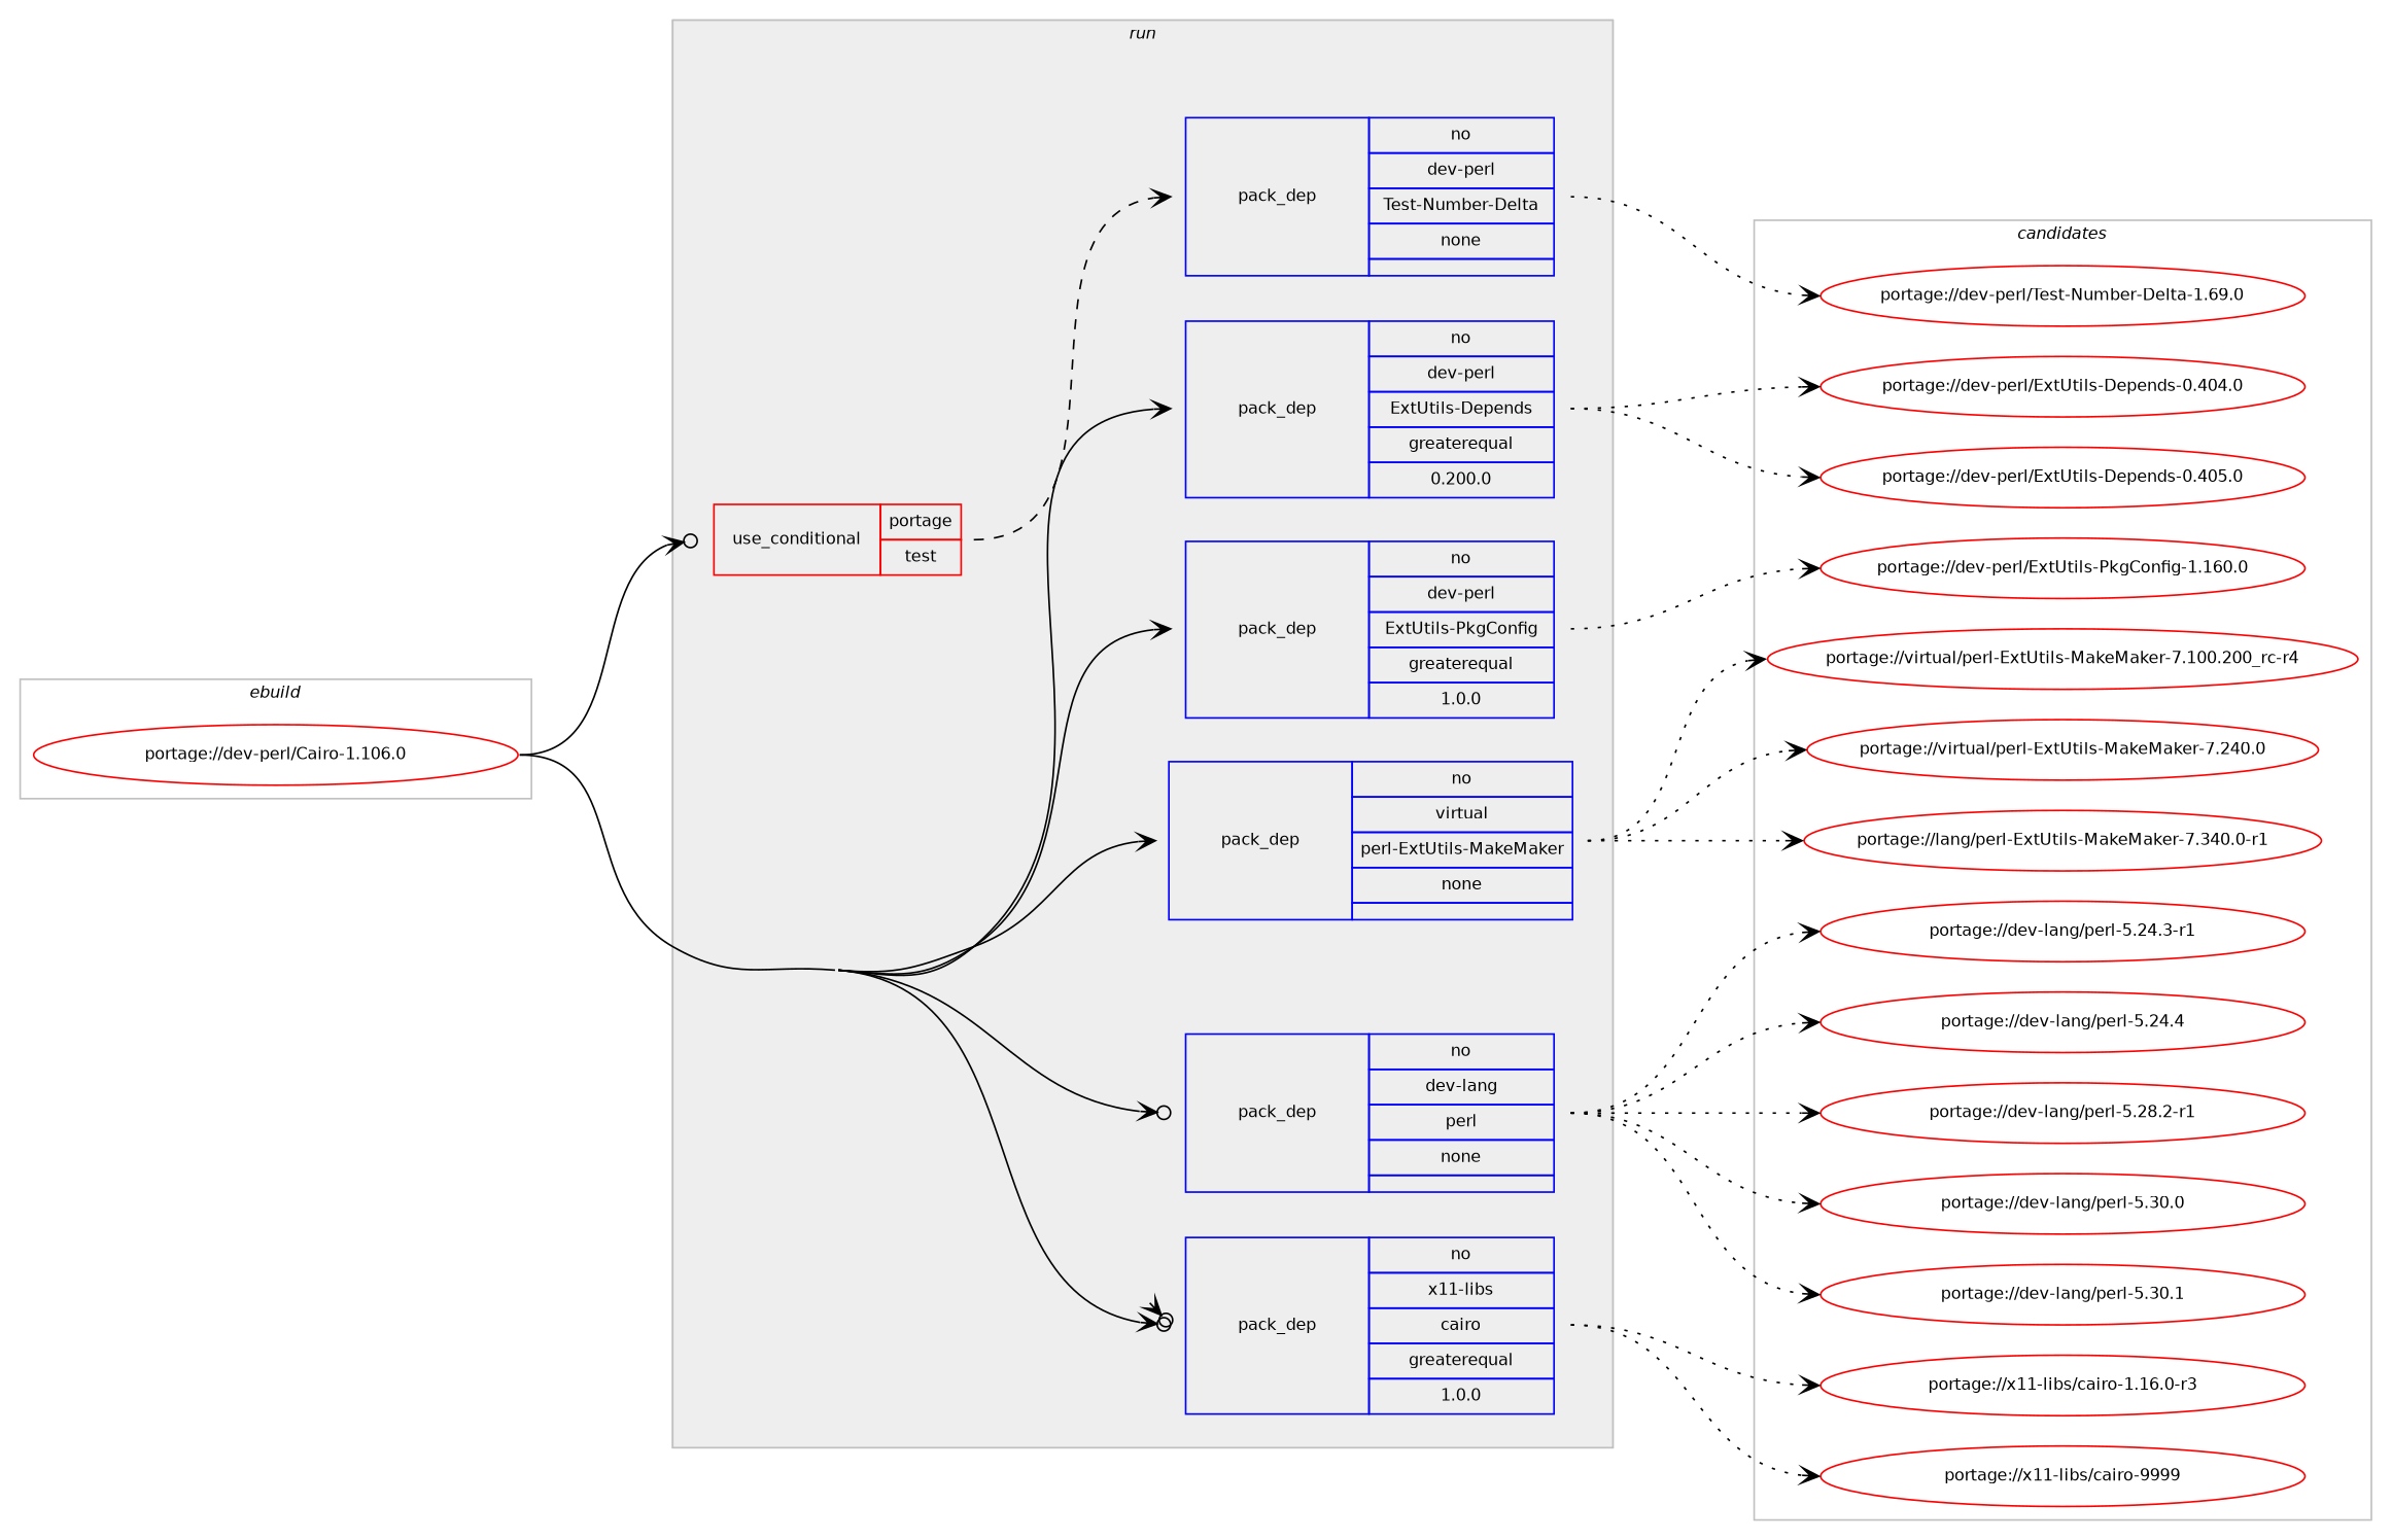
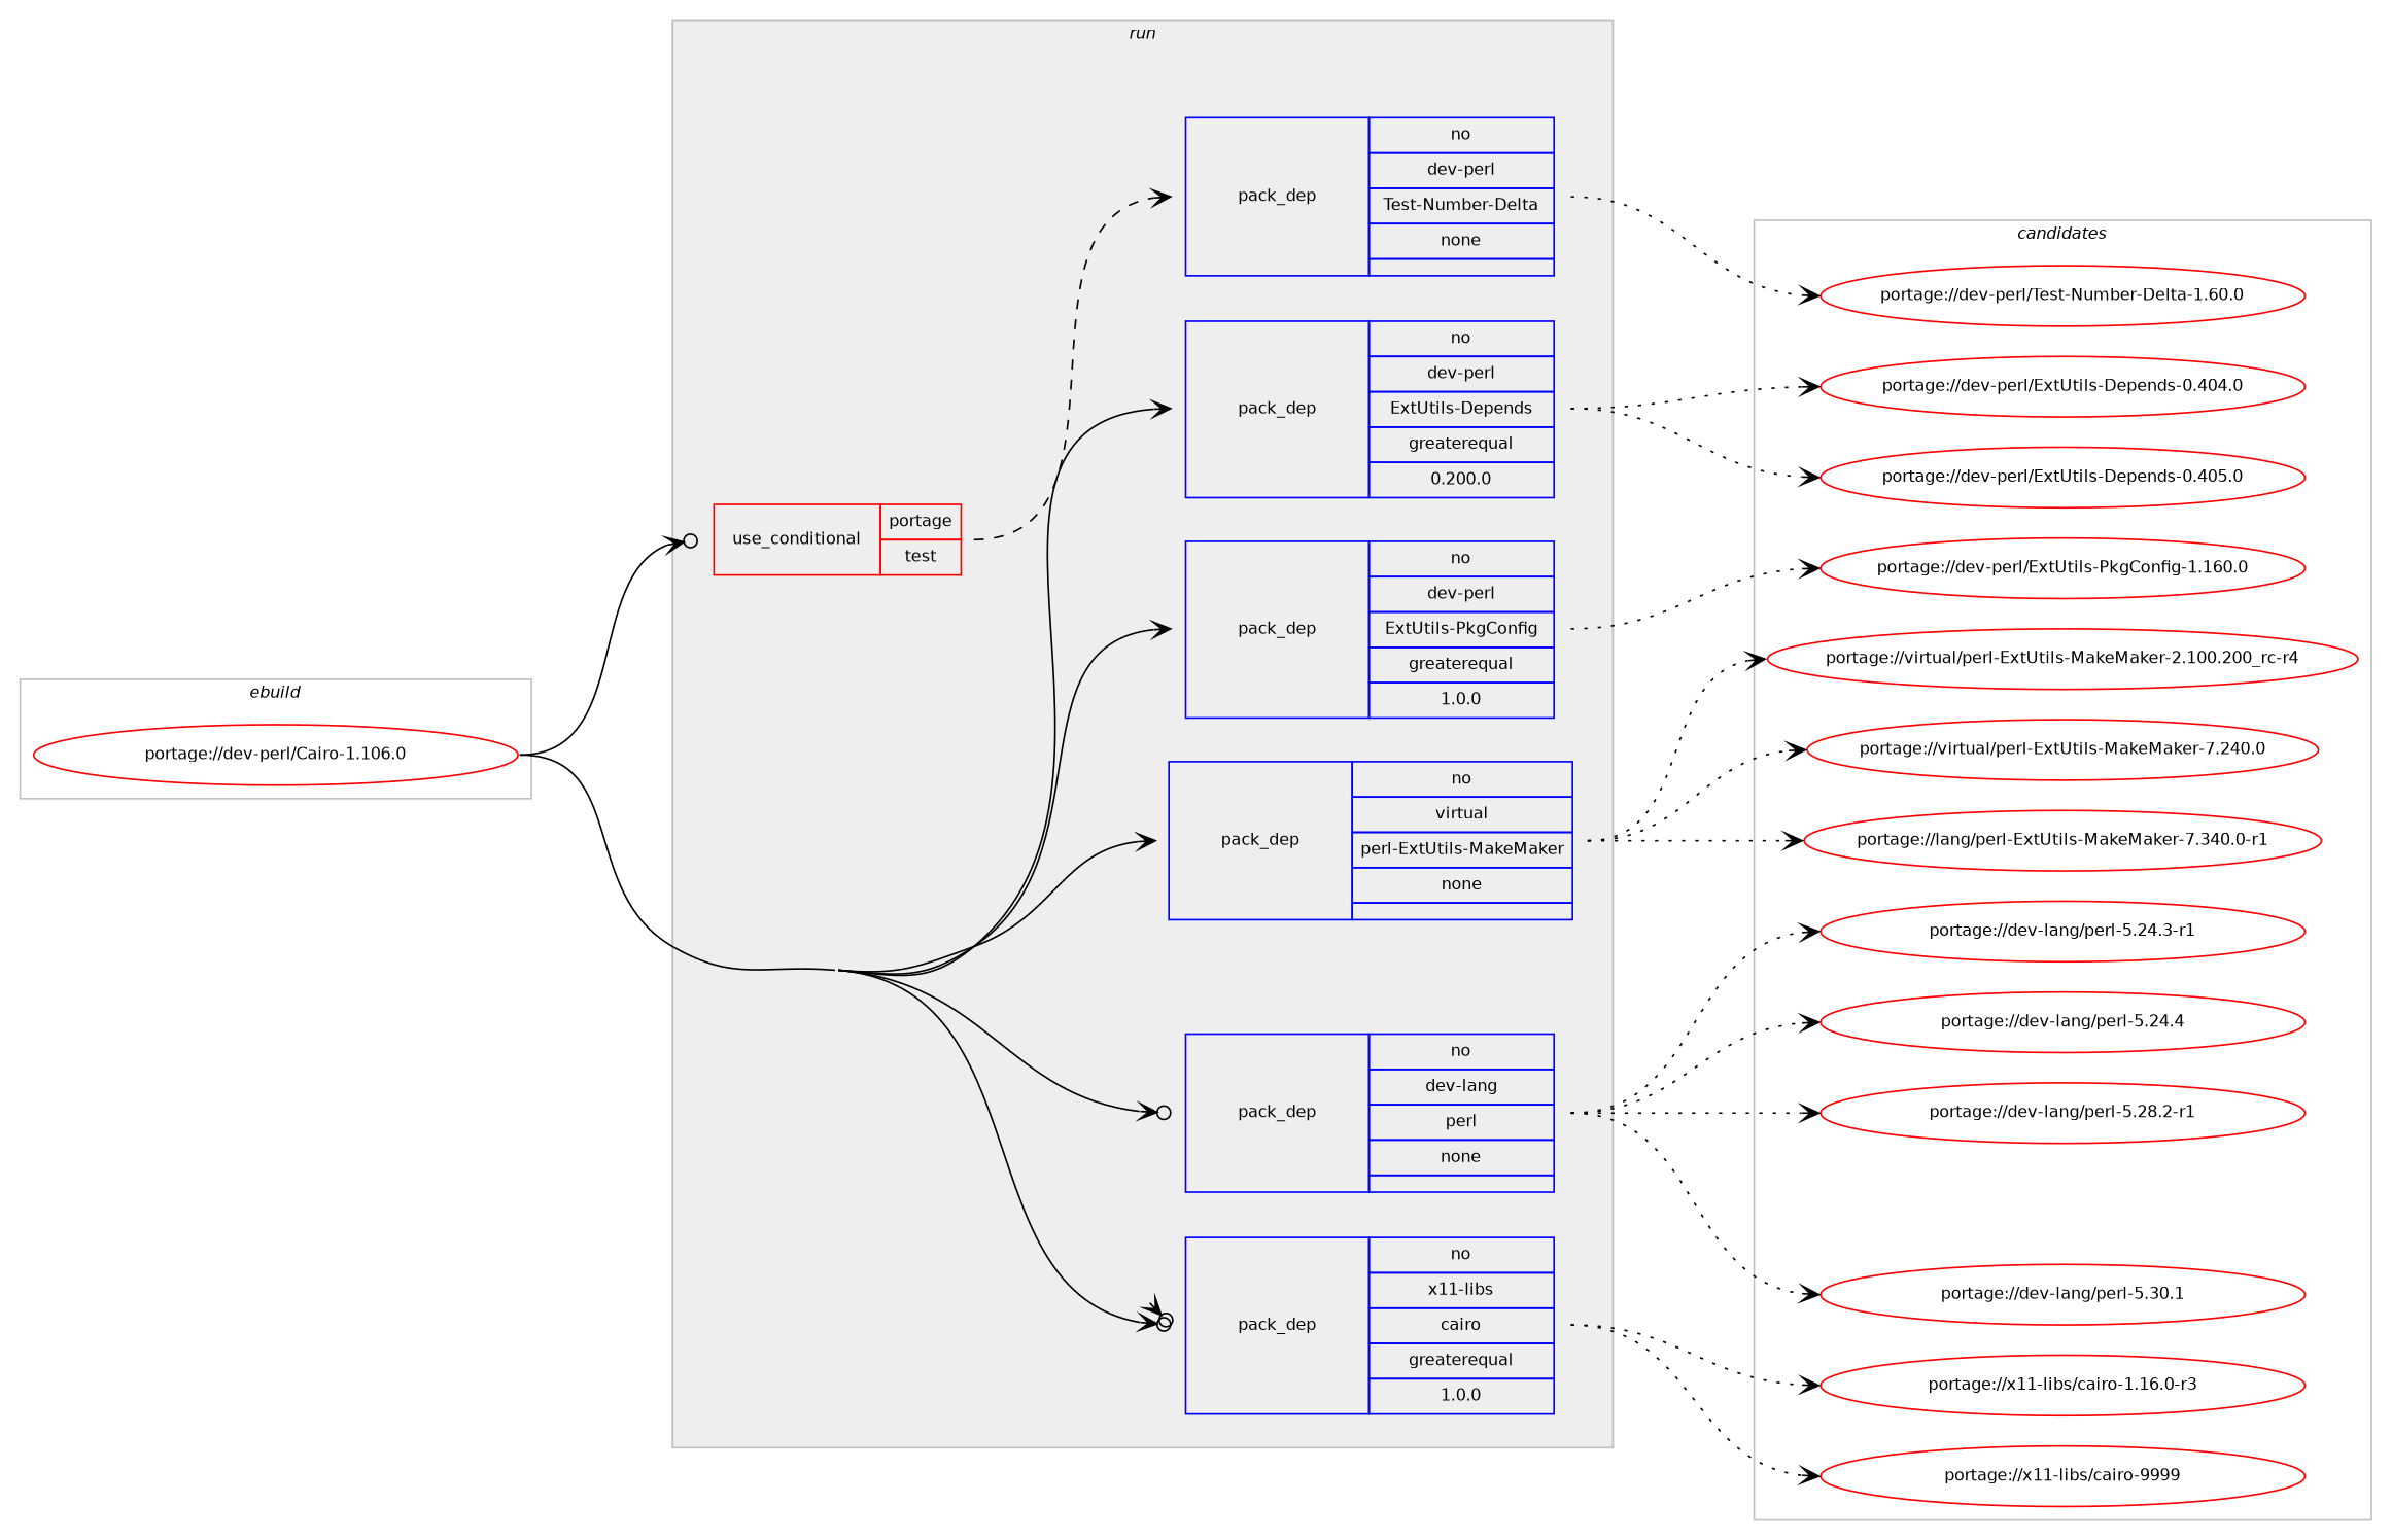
  digraph {
    compound=true
    concentrate=true
    fontname=Helvetica
    fontsize=10
    newrank=true
    rankdir=LR
    ranksep=1.5
    node [color=red fontname=Helvetica fontsize=10]
    edge [arrowhead=vee headport=w style=dotted tailport=e weight=100]
    n1 [label="portage://dev-perl/Cairo-1.106.0" width=4]
    n2 [color=blue label=<<TABLE BORDER="0" CELLBORDER="1" CELLSPACING="0" CELLPADDING="4" WIDTH="220"><TR><TD ROWSPAN="6" CELLPADDING="30">pack_dep</TD></TR><TR><TD WIDTH="110">no</TD></TR><TR><TD>dev-perl</TD></TR><TR><TD>Test-Number-Delta</TD></TR><TR><TD>none</TD></TR><TR><TD></TD></TR></TABLE>> shape=none]
    n3 [label=<<TABLE BORDER="0" CELLBORDER="1" CELLSPACING="0" CELLPADDING="4"><TR><TD ROWSPAN="3" CELLPADDING="10">use_conditional</TD></TR><TR><TD>portage</TD></TR><TR><TD>test</TD></TR></TABLE>> shape=none]
    n4 [color=blue label=<<TABLE BORDER="0" CELLBORDER="1" CELLSPACING="0" CELLPADDING="4" WIDTH="220"><TR><TD ROWSPAN="6" CELLPADDING="30">pack_dep</TD></TR><TR><TD WIDTH="110">no</TD></TR><TR><TD>dev-perl</TD></TR><TR><TD>ExtUtils-Depends</TD></TR><TR><TD>greaterequal</TD></TR><TR><TD>0.200.0</TD></TR></TABLE>> shape=none]
    n5 [color=blue label=<<TABLE BORDER="0" CELLBORDER="1" CELLSPACING="0" CELLPADDING="4" WIDTH="220"><TR><TD ROWSPAN="6" CELLPADDING="30">pack_dep</TD></TR><TR><TD WIDTH="110">no</TD></TR><TR><TD>dev-perl</TD></TR><TR><TD>ExtUtils-PkgConfig</TD></TR><TR><TD>greaterequal</TD></TR><TR><TD>1.0.0</TD></TR></TABLE>> shape=none]
    n6 [color=blue label=<<TABLE BORDER="0" CELLBORDER="1" CELLSPACING="0" CELLPADDING="4" WIDTH="220"><TR><TD ROWSPAN="6" CELLPADDING="30">pack_dep</TD></TR><TR><TD WIDTH="110">no</TD></TR><TR><TD>virtual</TD></TR><TR><TD>perl-ExtUtils-MakeMaker</TD></TR><TR><TD>none</TD></TR><TR><TD></TD></TR></TABLE>> shape=none]
    n7 [color=blue label=<<TABLE BORDER="0" CELLBORDER="1" CELLSPACING="0" CELLPADDING="4" WIDTH="220"><TR><TD ROWSPAN="6" CELLPADDING="30">pack_dep</TD></TR><TR><TD WIDTH="110">no</TD></TR><TR><TD>dev-lang</TD></TR><TR><TD>perl</TD></TR><TR><TD>none</TD></TR><TR><TD></TD></TR></TABLE>> shape=none]
    n8 [color=blue label=<<TABLE BORDER="0" CELLBORDER="1" CELLSPACING="0" CELLPADDING="4" WIDTH="220"><TR><TD ROWSPAN="6" CELLPADDING="30">pack_dep</TD></TR><TR><TD WIDTH="110">no</TD></TR><TR><TD>x11-libs</TD></TR><TR><TD>cairo</TD></TR><TR><TD>greaterequal</TD></TR><TR><TD>1.0.0</TD></TR></TABLE>> shape=none]
-   n9 [label="portage://dev-perl/Test-Number-Delta-1.69.0" width=4]
+   n9 [label="portage://dev-perl/Test-Number-Delta-1.60.0" width=4]
    n10 [label="portage://dev-perl/ExtUtils-Depends-0.404.0" width=4]
    n11 [label="portage://dev-perl/ExtUtils-Depends-0.405.0" width=4]
    n12 [label="portage://dev-perl/ExtUtils-PkgConfig-1.160.0" width=4]
-   n13 [label="portage://virtual/perl-ExtUtils-MakeMaker-7.100.200_rc-r4" width=4]
+   n13 [label="portage://virtual/perl-ExtUtils-MakeMaker-2.100.200_rc-r4" width=4]
    n14 [label="portage://virtual/perl-ExtUtils-MakeMaker-7.240.0" width=4]
    n15 [label="portage://lang/perl-ExtUtils-MakeMaker-7.340.0-r1" width=4]
    n16 [label="portage://dev-lang/perl-5.24.3-r1" width=4]
    n17 [label="portage://dev-lang/perl-5.24.4" width=4]
    n18 [label="portage://dev-lang/perl-5.28.2-r1" width=4]
-   n19 [label="portage://dev-lang/perl-5.30.0" width=4]
    n20 [label="portage://dev-lang/perl-5.30.1" width=4]
    n21 [label="portage://x11-libs/cairo-1.16.0-r3" width=4]
    n22 [label="portage://x11-libs/cairo-9999" width=4]
    subgraph cluster_1 {
      color=gray
      label=<<i>ebuild</i>>
      rank=same
      n1
    }
    subgraph cluster_2 {
      color=gray
      label=<<i>dependencies</i>>
      subgraph cluster_3 {
        color=gray
        fillcolor="#eeeeee"
        label=<<i>compile</i>>
        style=filled
        subgraph sub_4 {
          color=gray
          fillcolor="#eeeeee"
          label=<<i>compile</i>>
          style=filled
          n3
          subgraph sub_5 {
            color=gray
            fillcolor="#eeeeee"
            label=<<i>compile</i>>
            style=filled
            n2
          }
        }
        subgraph sub_6 {
          color=gray
          fillcolor="#eeeeee"
          label=<<i>compile</i>>
          style=filled
          n4
        }
        subgraph sub_7 {
          color=gray
          fillcolor="#eeeeee"
          label=<<i>compile</i>>
          style=filled
          n5
        }
        subgraph sub_8 {
          color=gray
          fillcolor="#eeeeee"
          label=<<i>compile</i>>
          style=filled
          n6
        }
      }
      subgraph cluster_9 {
        color=gray
        fillcolor="#eeeeee"
        label=<<i>compile and run</i>>
        style=filled
        subgraph sub_10 {
          color=gray
          fillcolor="#eeeeee"
          label=<<i>compile and run</i>>
          style=filled
          n7
        }
        subgraph sub_11 {
          color=gray
          fillcolor="#eeeeee"
          label=<<i>compile and run</i>>
          style=filled
          n8
        }
      }
      subgraph cluster_12 {
        color=gray
        fillcolor="#eeeeee"
        label=<<i>run</i>>
        style=filled
      }
    }
    subgraph cluster_13 {
      color=gray
      label=<<i>candidates</i>>
      rank=same
      subgraph sub_14 {
        color=black
        label=<<i>candidates</i>>
        nodesep=1
        rank=same
        n9
      }
      subgraph sub_15 {
        color=black
        label=<<i>candidates</i>>
        nodesep=1
        rank=same
        n10
        n11
      }
      subgraph sub_16 {
        color=black
        label=<<i>candidates</i>>
        nodesep=1
        rank=same
        n12
      }
      subgraph sub_17 {
        color=black
        label=<<i>candidates</i>>
        nodesep=1
        rank=same
        n13
        n14
        n15
      }
      subgraph sub_18 {
        color=black
        label=<<i>candidates</i>>
        nodesep=1
        rank=same
        n16
        n17
        n18
-       n19
        n20
      }
      subgraph sub_19 {
        color=black
        label=<<i>candidates</i>>
        nodesep=1
        rank=same
        n21
        n22
      }
    }
    n1 -> n3 [arrowhead=odotvee style=solid weight=20]
    n1 -> n4 [style=solid weight=20]
    n1 -> n5 [style=solid weight=20]
    n1 -> n6 [style=solid weight=20]
    n1 -> n7 [arrowhead=odotvee style=solid weight=20]
    n1 -> n8 [arrowhead=odotvee style=solid weight=20]
    n2 -> n9
    n3 -> n2 [style=dashed weight=20]
    n4 -> n10
    n4 -> n11
    n5 -> n12
    n6 -> n13
    n6 -> n14
    n6 -> n15
    n7 -> n16
    n7 -> n17
    n7 -> n18
-   n7 -> n19
    n7 -> n20
    n8 -> n21
    n8 -> n22
  }
